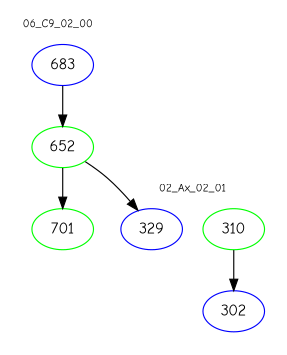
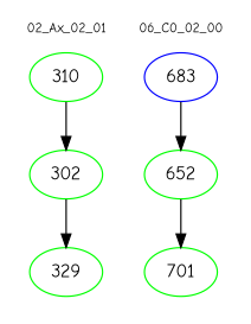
  digraph {
    fontname="Comic Neue"
    node [color=green fontname="Comic Neue"]
    edge [color=black fontname="Comic Neue"]
    n1 [label=310]
-   n2 [color=blue label=302]
-   n3 [color=blue label=329]
+   n2 [label=302]
+   n3 [label=329]
    n4 [color=blue label=683]
    n5 [label=652]
    n6 [label=701]
    subgraph cluster_1 {
      color=white
      fontsize=10
      label="02_Ax_02_01"
      n1
      n2
      n3
    }
    subgraph cluster_2 {
      color=white
      fontsize=10
-     label="06_C9_02_00"
+     label="06_C0_02_00"
      n4
      n5
      n6
    }
    n1 -> n2
-   n5 -> n3
+   n2 -> n3
    n4 -> n5
    n5 -> n6
  }
